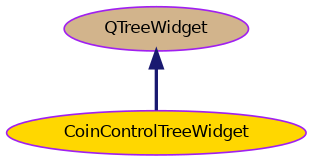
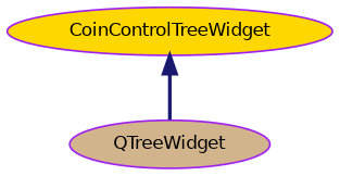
  digraph {
    rankdir=TB
    node [color=purple fontname=Helvetica fontsize=10 shape=ellipse style=filled]
    n1 [fillcolor=tan height=0.2 label=QTreeWidget width=0.4]
    n2 [fillcolor=gold height=0.2 label=CoinControlTreeWidget width=0.4]
-   n1 -> n2 [color=midnightblue dir=back fontname=Helvetica fontsize=10 labelfontname=Helvetica labelfontsize=10 style=bold]
+   n2 -> n1 [color=midnightblue dir=back fontname=Helvetica fontsize=10 labelfontname=Helvetica labelfontsize=10 style=bold]
  }
